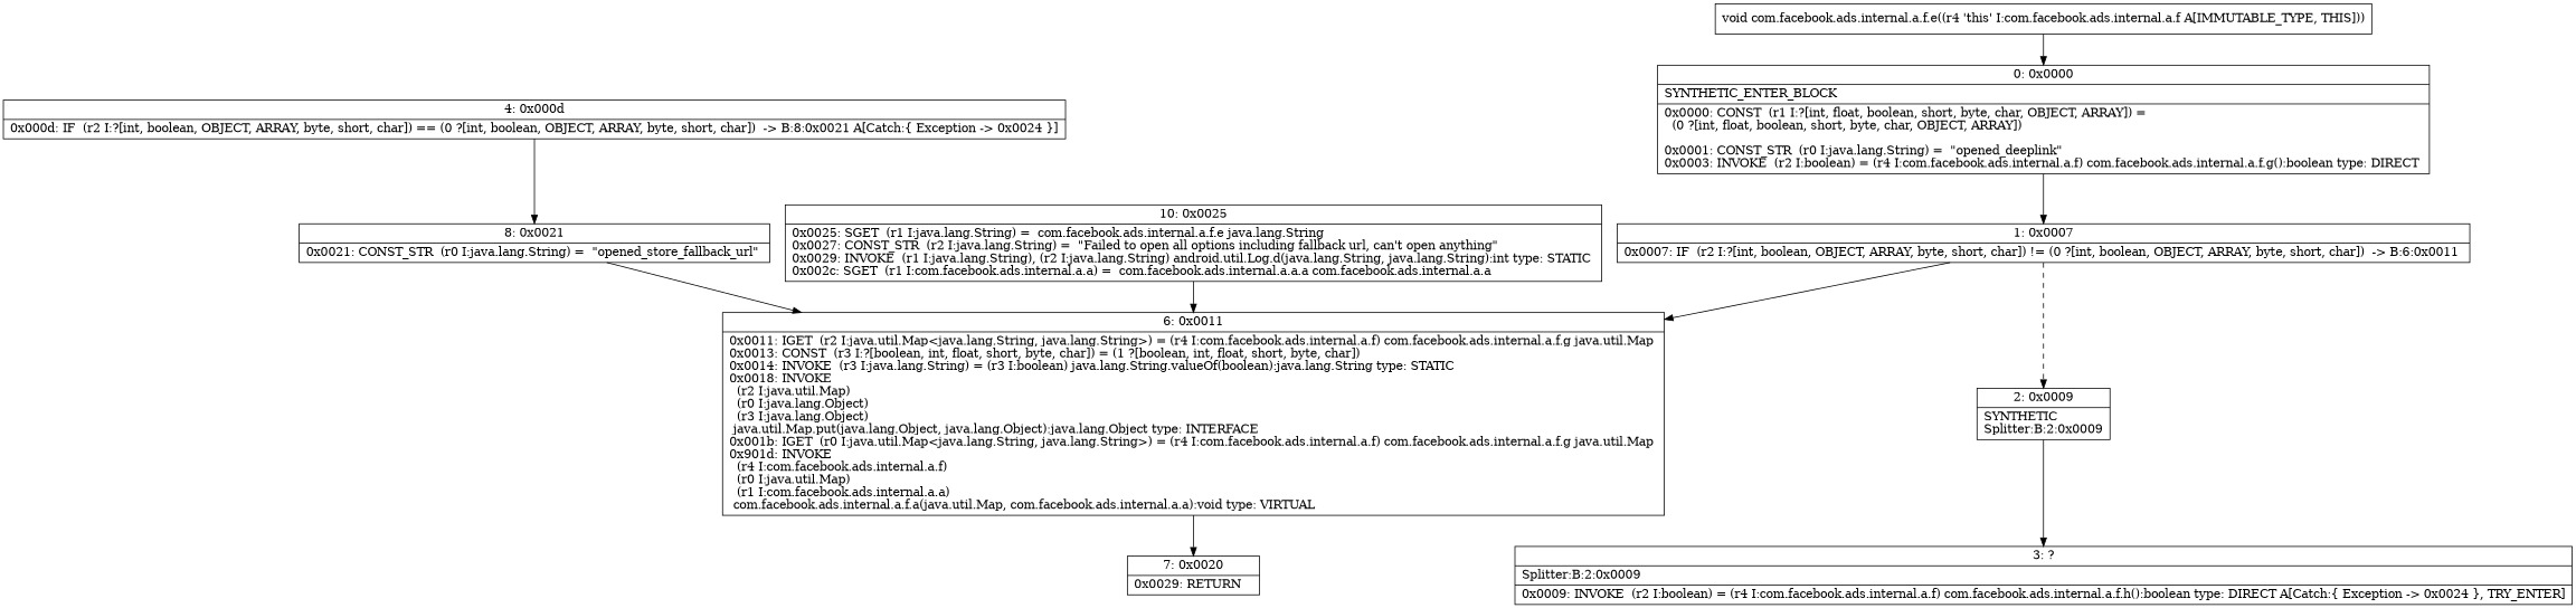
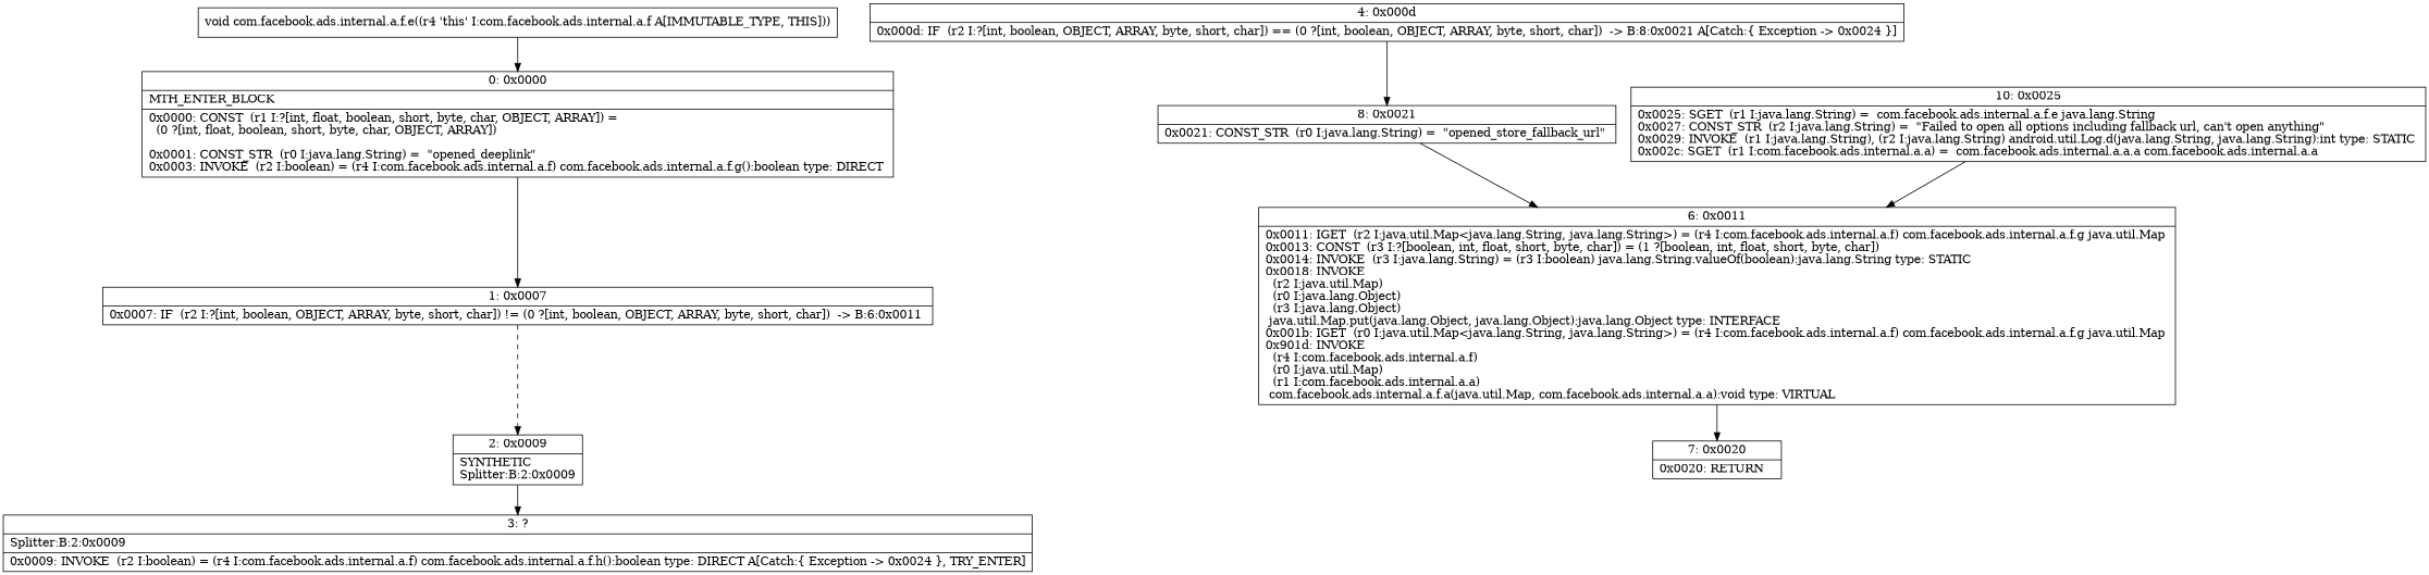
  digraph {
    node [shape=record]
-   n1 [label="{0\:\ 0x0000|SYNTHETIC_ENTER_BLOCK\l|0x0000: CONST  (r1 I:?[int, float, boolean, short, byte, char, OBJECT, ARRAY]) = \l  (0 ?[int, float, boolean, short, byte, char, OBJECT, ARRAY])\l \l0x0001: CONST_STR  (r0 I:java.lang.String) =  \"opened_deeplink\" \l0x0003: INVOKE  (r2 I:boolean) = (r4 I:com.facebook.ads.internal.a.f) com.facebook.ads.internal.a.f.g():boolean type: DIRECT \l}"]
+   n1 [label="{0\:\ 0x0000|MTH_ENTER_BLOCK\l|0x0000: CONST  (r1 I:?[int, float, boolean, short, byte, char, OBJECT, ARRAY]) = \l  (0 ?[int, float, boolean, short, byte, char, OBJECT, ARRAY])\l \l0x0001: CONST_STR  (r0 I:java.lang.String) =  \"opened_deeplink\" \l0x0003: INVOKE  (r2 I:boolean) = (r4 I:com.facebook.ads.internal.a.f) com.facebook.ads.internal.a.f.g():boolean type: DIRECT \l}"]
    n2 [label="{1\:\ 0x0007|0x0007: IF  (r2 I:?[int, boolean, OBJECT, ARRAY, byte, short, char]) != (0 ?[int, boolean, OBJECT, ARRAY, byte, short, char])  \-\> B:6:0x0011 \l}"]
    n3 [label="{2\:\ 0x0009|SYNTHETIC\lSplitter:B:2:0x0009\l}"]
    n4 [label="{6\:\ 0x0011|0x0011: IGET  (r2 I:java.util.Map\<java.lang.String, java.lang.String\>) = (r4 I:com.facebook.ads.internal.a.f) com.facebook.ads.internal.a.f.g java.util.Map \l0x0013: CONST  (r3 I:?[boolean, int, float, short, byte, char]) = (1 ?[boolean, int, float, short, byte, char]) \l0x0014: INVOKE  (r3 I:java.lang.String) = (r3 I:boolean) java.lang.String.valueOf(boolean):java.lang.String type: STATIC \l0x0018: INVOKE  \l  (r2 I:java.util.Map)\l  (r0 I:java.lang.Object)\l  (r3 I:java.lang.Object)\l java.util.Map.put(java.lang.Object, java.lang.Object):java.lang.Object type: INTERFACE \l0x001b: IGET  (r0 I:java.util.Map\<java.lang.String, java.lang.String\>) = (r4 I:com.facebook.ads.internal.a.f) com.facebook.ads.internal.a.f.g java.util.Map \l0x901d: INVOKE  \l  (r4 I:com.facebook.ads.internal.a.f)\l  (r0 I:java.util.Map)\l  (r1 I:com.facebook.ads.internal.a.a)\l com.facebook.ads.internal.a.f.a(java.util.Map, com.facebook.ads.internal.a.a):void type: VIRTUAL \l}"]
    n5 [label="{3\:\ ?|Splitter:B:2:0x0009\l|0x0009: INVOKE  (r2 I:boolean) = (r4 I:com.facebook.ads.internal.a.f) com.facebook.ads.internal.a.f.h():boolean type: DIRECT A[Catch:\{ Exception \-\> 0x0024 \}, TRY_ENTER]\l}"]
-   n6 [label="{7\:\ 0x0020|0x0029: RETURN   \l}"]
+   n6 [label="{7\:\ 0x0020|0x0020: RETURN   \l}"]
    n7 [label="{4\:\ 0x000d|0x000d: IF  (r2 I:?[int, boolean, OBJECT, ARRAY, byte, short, char]) == (0 ?[int, boolean, OBJECT, ARRAY, byte, short, char])  \-\> B:8:0x0021 A[Catch:\{ Exception \-\> 0x0024 \}]\l}"]
    n8 [label="{8\:\ 0x0021|0x0021: CONST_STR  (r0 I:java.lang.String) =  \"opened_store_fallback_url\" \l}"]
    n9 [label="{10\:\ 0x0025|0x0025: SGET  (r1 I:java.lang.String) =  com.facebook.ads.internal.a.f.e java.lang.String \l0x0027: CONST_STR  (r2 I:java.lang.String) =  \"Failed to open all options including fallback url, can't open anything\" \l0x0029: INVOKE  (r1 I:java.lang.String), (r2 I:java.lang.String) android.util.Log.d(java.lang.String, java.lang.String):int type: STATIC \l0x002c: SGET  (r1 I:com.facebook.ads.internal.a.a) =  com.facebook.ads.internal.a.a.a com.facebook.ads.internal.a.a \l}"]
    n10 [label="{void com.facebook.ads.internal.a.f.e((r4 'this' I:com.facebook.ads.internal.a.f A[IMMUTABLE_TYPE, THIS])) }"]
    n1 -> n2
    n2 -> n3 [style=dashed]
-   n2 -> n4
    n3 -> n5
    n4 -> n6
    n7 -> n8
    n8 -> n4
    n9 -> n4
    n10 -> n1
  }
